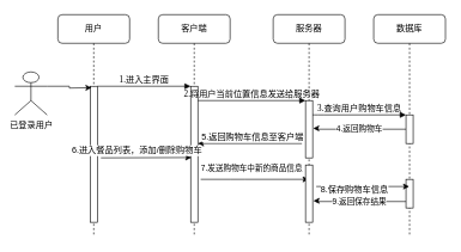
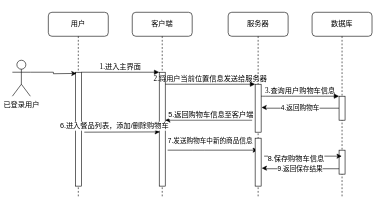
  <mxCell id="0" />
  <mxCell id="1" parent="0" />
  <mxCell id="2" value="客户端" style="shape=umlLifeline;perimeter=lifelinePerimeter;whiteSpace=wrap;html=1;container=1;collapsible=0;recursiveResize=0;outlineConnect=0;rounded=1;shadow=0;comic=0;labelBackgroundColor=none;strokeWidth=1;fontFamily=Verdana;fontSize=12;align=center;" vertex="1" parent="1"><mxGeometry x="220" y="20" width="100" height="310" as="geometry" /></mxCell>
  <mxCell id="3" value="" style="html=1;points=[];perimeter=orthogonalPerimeter;rounded=0;shadow=0;comic=0;labelBackgroundColor=none;strokeWidth=1;fontFamily=Verdana;fontSize=12;align=center;" vertex="1" parent="2"><mxGeometry x="45" y="100" width="10" height="190" as="geometry" /></mxCell>
  <mxCell id="4" value="服务器" style="shape=umlLifeline;perimeter=lifelinePerimeter;whiteSpace=wrap;html=1;container=1;collapsible=0;recursiveResize=0;outlineConnect=0;rounded=1;shadow=0;comic=0;labelBackgroundColor=none;strokeWidth=1;fontFamily=Verdana;fontSize=12;align=center;" vertex="1" parent="1"><mxGeometry x="380" y="20" width="100" height="310" as="geometry" /></mxCell>
  <mxCell id="5" value="" style="html=1;points=[];perimeter=orthogonalPerimeter;rounded=0;shadow=0;comic=0;labelBackgroundColor=none;strokeWidth=1;fontFamily=Verdana;fontSize=12;align=center;" vertex="1" parent="4"><mxGeometry x="45" y="120" width="10" height="80" as="geometry" /></mxCell>
  <mxCell id="6" value="数据库" style="shape=umlLifeline;perimeter=lifelinePerimeter;whiteSpace=wrap;html=1;container=1;collapsible=0;recursiveResize=0;outlineConnect=0;rounded=1;shadow=0;comic=0;labelBackgroundColor=none;strokeWidth=1;fontFamily=Verdana;fontSize=12;align=center;" vertex="1" parent="1"><mxGeometry x="520" y="20" width="100" height="310" as="geometry" /></mxCell>
  <mxCell id="7" value="" style="html=1;points=[];perimeter=orthogonalPerimeter;rounded=0;shadow=0;comic=0;labelBackgroundColor=none;strokeWidth=1;fontFamily=Verdana;fontSize=12;align=center;" vertex="1" parent="6"><mxGeometry x="45" y="230" width="10" height="40" as="geometry" /></mxCell>
  <mxCell id="8" value="用户" style="shape=umlLifeline;perimeter=lifelinePerimeter;whiteSpace=wrap;html=1;container=1;collapsible=0;recursiveResize=0;outlineConnect=0;rounded=1;shadow=0;comic=0;labelBackgroundColor=none;strokeWidth=1;fontFamily=Verdana;fontSize=12;align=center;" vertex="1" parent="1"><mxGeometry x="80" y="20" width="100" height="310" as="geometry" /></mxCell>
  <mxCell id="9" value="" style="html=1;points=[];perimeter=orthogonalPerimeter;rounded=0;shadow=0;comic=0;labelBackgroundColor=none;strokeWidth=1;fontFamily=Verdana;fontSize=12;align=center;" vertex="1" parent="8"><mxGeometry x="45" y="100" width="10" height="190" as="geometry" /></mxCell>
  <mxCell id="10" value="4.返回购物车" style="edgeStyle=orthogonalEdgeStyle;rounded=0;orthogonalLoop=1;jettySize=auto;html=1;entryX=1.06;entryY=0.485;entryDx=0;entryDy=0;entryPerimeter=0;" edge="1" parent="1" source="11" target="5"><mxGeometry relative="1" as="geometry"><Array as="points"><mxPoint x="440" y="180" /><mxPoint x="440" y="179" /></Array></mxGeometry></mxCell>
  <mxCell id="11" value="" style="html=1;points=[];perimeter=orthogonalPerimeter;rounded=0;shadow=0;comic=0;labelBackgroundColor=none;strokeWidth=1;fontFamily=Verdana;fontSize=12;align=center;" vertex="1" parent="1"><mxGeometry x="565" y="160" width="10" height="40" as="geometry" /></mxCell>
  <mxCell id="12" value="3.查询用户购物车信息" style="html=1;verticalAlign=bottom;endArrow=block;labelBackgroundColor=none;fontFamily=Verdana;fontSize=12;edgeStyle=elbowEdgeStyle;elbow=vertical;" edge="1" parent="1" source="5" target="11"><mxGeometry relative="1" as="geometry"><mxPoint x="490" y="160" as="sourcePoint" /><Array as="points"><mxPoint x="440" y="160" /></Array></mxGeometry></mxCell>
  <mxCell id="13" value="1.进入主界面" style="html=1;verticalAlign=bottom;endArrow=block;entryX=0;entryY=0;labelBackgroundColor=none;fontFamily=Verdana;fontSize=12;edgeStyle=elbowEdgeStyle;elbow=vertical;" edge="1" parent="1" source="9" target="3"><mxGeometry relative="1" as="geometry"><mxPoint x="200" y="130" as="sourcePoint" /></mxGeometry></mxCell>
  <mxCell id="14" value="2.将用户当前位置信息发送给服务器" style="html=1;verticalAlign=bottom;endArrow=block;entryX=0;entryY=0;labelBackgroundColor=none;fontFamily=Verdana;fontSize=12;edgeStyle=elbowEdgeStyle;elbow=vertical;" edge="1" parent="1" source="3" target="5"><mxGeometry relative="1" as="geometry"><mxPoint x="350" y="140" as="sourcePoint" /></mxGeometry></mxCell>
  <mxCell id="15" style="edgeStyle=orthogonalEdgeStyle;rounded=0;orthogonalLoop=1;jettySize=auto;html=1;exitX=1;exitY=0.333;exitDx=0;exitDy=0;exitPerimeter=0;" edge="1" parent="1" source="16"><mxGeometry relative="1" as="geometry"><mxPoint x="127" y="122" as="targetPoint" /></mxGeometry></mxCell>
- <mxCell id="16" value="已登录用户" style="shape=umlActor;verticalLabelPosition=bottom;labelBackgroundColor=#ffffff;verticalAlign=top;html=1;outlineConnect=0;" vertex="1" parent="1"><mxGeometry x="20" y="100" width="45" height="60" as="geometry" /></mxCell>
+ <mxCell id="16" value="已登录用户" style="shape=umlActor;verticalLabelPosition=bottom;labelBackgroundColor=#ffffff;verticalAlign=top;html=1;outlineConnect=0;" vertex="1" parent="1"><mxGeometry x="20" y="100" width="30" height="60" as="geometry" /></mxCell>
  <mxCell id="17" value="" style="endArrow=classic;html=1;" edge="1" parent="1" target="3"><mxGeometry width="50" height="50" relative="1" as="geometry"><mxPoint x="420" y="200" as="sourcePoint" /><mxPoint x="370" y="190" as="targetPoint" /></mxGeometry></mxCell>
  <mxCell id="18" value="5.返回购物车信息至客户端" style="text;html=1;align=center;verticalAlign=middle;resizable=0;points=[];;labelBackgroundColor=#ffffff;" vertex="1" connectable="0" parent="17"><mxGeometry x="0.426" y="-2" relative="1" as="geometry"><mxPoint x="33" y="-8" as="offset" /></mxGeometry></mxCell>
  <mxCell id="19" value="" style="endArrow=classic;html=1;entryX=0.1;entryY=0.524;entryDx=0;entryDy=0;entryPerimeter=0;" edge="1" parent="1" target="3"><mxGeometry width="50" height="50" relative="1" as="geometry"><mxPoint x="140" y="220" as="sourcePoint" /><mxPoint x="190" y="210" as="targetPoint" /></mxGeometry></mxCell>
  <mxCell id="20" value="6.进入餐品列表，添加/删除购物车" style="text;html=1;align=center;verticalAlign=middle;resizable=0;points=[];;labelBackgroundColor=#ffffff;" vertex="1" connectable="0" parent="19"><mxGeometry x="-0.165" y="1" relative="1" as="geometry"><mxPoint x="-3" y="-9" as="offset" /></mxGeometry></mxCell>
  <mxCell id="21" value="7.发送购物车中新的商品信息" style="endArrow=classic;html=1;" edge="1" parent="1" target="4"><mxGeometry x="-0.057" y="15" width="50" height="50" relative="1" as="geometry"><mxPoint x="279" y="250" as="sourcePoint" /><mxPoint x="340" y="220" as="targetPoint" /><Array as="points"><mxPoint x="330" y="250" /></Array><mxPoint as="offset" /></mxGeometry></mxCell>
  <mxCell id="22" value="" style="html=1;points=[];perimeter=orthogonalPerimeter;rounded=0;shadow=0;comic=0;labelBackgroundColor=none;strokeWidth=1;fontFamily=Verdana;fontSize=12;align=center;" vertex="1" parent="1"><mxGeometry x="425" y="230" width="10" height="80" as="geometry" /></mxCell>
  <mxCell id="23" value="" style="endArrow=classic;html=1;" edge="1" parent="1" target="6"><mxGeometry width="50" height="50" relative="1" as="geometry"><mxPoint x="440" y="260" as="sourcePoint" /><mxPoint x="500" y="250" as="targetPoint" /></mxGeometry></mxCell>
  <mxCell id="24" value="8.保存购物车信息" style="text;html=1;align=center;verticalAlign=middle;resizable=0;points=[];;labelBackgroundColor=#ffffff;" vertex="1" connectable="0" parent="23"><mxGeometry x="-0.203" y="-3" relative="1" as="geometry"><mxPoint as="offset" /></mxGeometry></mxCell>
  <mxCell id="25" value="9.返回保存结果" style="edgeStyle=orthogonalEdgeStyle;rounded=0;orthogonalLoop=1;jettySize=auto;html=1;entryX=1.06;entryY=0.485;entryDx=0;entryDy=0;entryPerimeter=0;" edge="1" parent="1"><mxGeometry relative="1" as="geometry"><mxPoint x="565" y="281" as="sourcePoint" /><mxPoint x="436" y="280" as="targetPoint" /><Array as="points"><mxPoint x="440" y="281" /><mxPoint x="440" y="280" /></Array></mxGeometry></mxCell>
